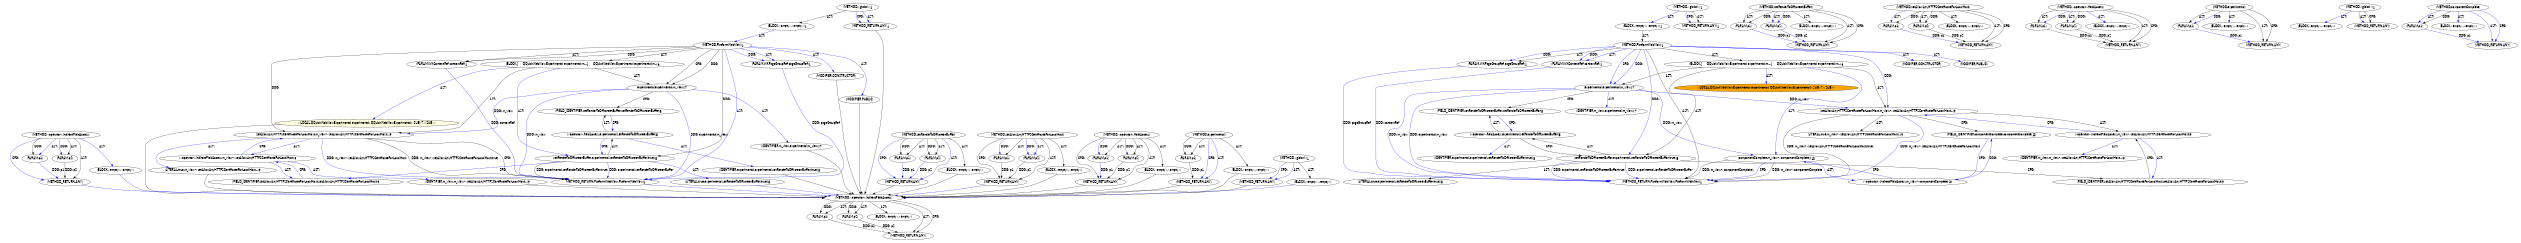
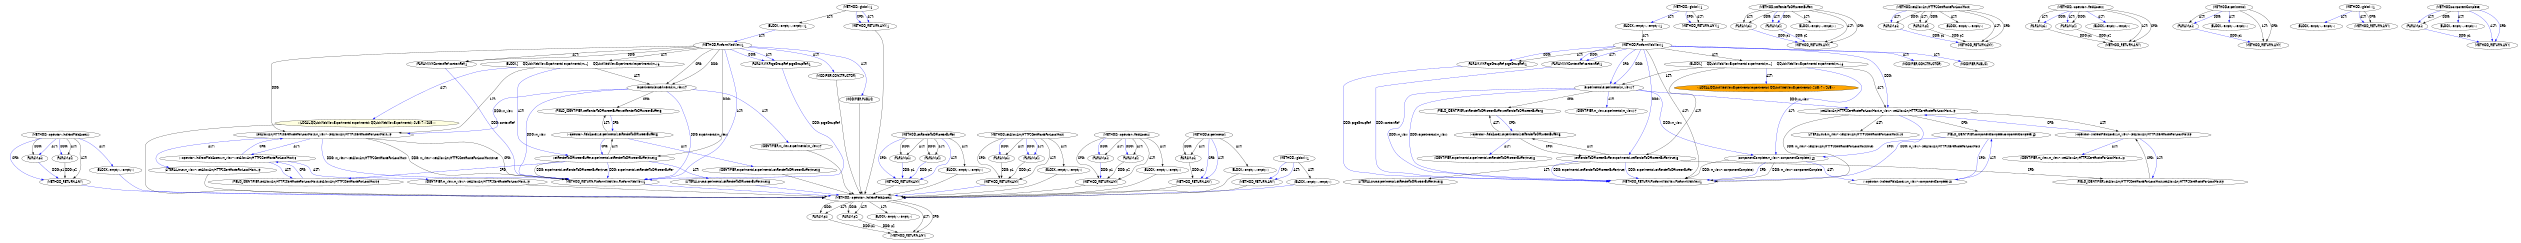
  digraph {
    fontname=Lato
    node [fontname=Lato]
    edge [color=black fontname=Lato]
    n1 [label=<(METHOD,&lt;operator&gt;.indirectFieldAccess)>]
    n2 [label=<(PARAM,p1)>]
    n3 [label=<(PARAM,p2)>]
    n4 [label=<(BLOCK,&lt;empty&gt;,&lt;empty&gt;)>]
    n5 [label=<(METHOD_RETURN,ANY)>]
    n6 [label=<(METHOD,&lt;operator&gt;.indirectFieldAccess)>]
    n7 [label=<(PARAM,p1)>]
    n8 [label=<(PARAM,p2)>]
    n9 [label=<(BLOCK,&lt;empty&gt;,&lt;empty&gt;)>]
    n10 [label=<(METHOD_RETURN,ANY)>]
    n11 [label=<(METHOD,&lt;global&gt;)<SUB>1</SUB>>]
    n12 [label=<(BLOCK,&lt;empty&gt;,&lt;empty&gt;)<SUB>1</SUB>>]
    n13 [label=<(METHOD_RETURN,ANY)<SUB>1</SUB>>]
    n14 [label=<(METHOD,PlatformWebView)<SUB>1</SUB>>]
    n15 [label=<(PARAM,WKContextRef contextRef)<SUB>1</SUB>>]
    n16 [label=<(PARAM,WKPageGroupRef pageGroupRef)<SUB>1</SUB>>]
    n17 [label=<(BLOCK,{      QQuickWebViewExperimental experimental(m...,{      QQuickWebViewExperimental experimental(m...)<SUB>6</SUB>>]
    n18 [label=<(experimental,experimental(m_view))<SUB>7</SUB>>]
    n19 [label=<(setRenderToOffscreenBuffer,experimental.setRenderToOffscreenBuffer(true))<SUB>8</SUB>>]
    n20 [label=<(setAllowAnyHTTPSCertificateForLocalHost,m_view-&gt;setAllowAnyHTTPSCertificateForLocalHost...)<SUB>9</SUB>>]
    n21 [label=<(MODIFIER,CONSTRUCTOR)>]
    n22 [label=<(MODIFIER,PUBLIC)>]
    n23 [label=<(METHOD_RETURN,PlatformWebView.PlatformWebView)<SUB>1</SUB>>]
    n24 [fillcolor=lightyellow label="<(LOCAL,QQuickWebViewExperimental experimental: QQuickWebViewExperimental)<SUB>7</SUB>>" style=filled]
    n25 [label=<(IDENTIFIER,m_view,experimental(m_view))<SUB>7</SUB>>]
    n26 [label=<(FIELD_IDENTIFIER,setRenderToOffscreenBuffer,setRenderToOffscreenBuffer)<SUB>8</SUB>>]
    n27 [label=<(&lt;operator&gt;.fieldAccess,experimental.setRenderToOffscreenBuffer)<SUB>8</SUB>>]
    n28 [label=<(LITERAL,true,experimental.setRenderToOffscreenBuffer(true))<SUB>8</SUB>>]
    n29 [label=<(FIELD_IDENTIFIER,setAllowAnyHTTPSCertificateForLocalHost,setAllowAnyHTTPSCertificateForLocalHost)<SUB>9</SUB>>]
    n30 [label=<(&lt;operator&gt;.indirectFieldAccess,m_view-&gt;setAllowAnyHTTPSCertificateForLocalHost)<SUB>9</SUB>>]
    n31 [label=<(LITERAL,true,m_view-&gt;setAllowAnyHTTPSCertificateForLocalHost...)<SUB>9</SUB>>]
    n32 [label=<(IDENTIFIER,experimental,experimental.setRenderToOffscreenBuffer(true))<SUB>8</SUB>>]
    n33 [label=<(IDENTIFIER,m_view,m_view-&gt;setAllowAnyHTTPSCertificateForLocalHost...)<SUB>9</SUB>>]
    n34 [label=<(METHOD,setRenderToOffscreenBuffer)>]
    n35 [label=<(PARAM,p1)>]
    n36 [label=<(PARAM,p2)>]
    n37 [label=<(BLOCK,&lt;empty&gt;,&lt;empty&gt;)>]
    n38 [label=<(METHOD_RETURN,ANY)>]
    n39 [label=<(METHOD,setAllowAnyHTTPSCertificateForLocalHost)>]
    n40 [label=<(PARAM,p1)>]
    n41 [label=<(PARAM,p2)>]
    n42 [label=<(BLOCK,&lt;empty&gt;,&lt;empty&gt;)>]
    n43 [label=<(METHOD_RETURN,ANY)>]
    n44 [label=<(METHOD,&lt;operator&gt;.fieldAccess)>]
    n45 [label=<(PARAM,p1)>]
    n46 [label=<(PARAM,p2)>]
    n47 [label=<(BLOCK,&lt;empty&gt;,&lt;empty&gt;)>]
    n48 [label=<(METHOD_RETURN,ANY)>]
    n49 [label=<(METHOD,experimental)>]
    n50 [label=<(PARAM,p1)>]
    n51 [label=<(BLOCK,&lt;empty&gt;,&lt;empty&gt;)>]
    n52 [label=<(METHOD_RETURN,ANY)>]
    n53 [label=<(METHOD,&lt;global&gt;)<SUB>1</SUB>>]
    n54 [label=<(BLOCK,&lt;empty&gt;,&lt;empty&gt;)>]
    n55 [label=<(METHOD_RETURN,ANY)>]
    n56 [label=<(METHOD,&lt;global&gt;)<SUB>1</SUB>>]
    n57 [label=<(BLOCK,&lt;empty&gt;,&lt;empty&gt;)<SUB>1</SUB>>]
    n58 [label=<(METHOD_RETURN,ANY)<SUB>1</SUB>>]
    n59 [label=<(METHOD,PlatformWebView)<SUB>1</SUB>>]
    n60 [label=<(PARAM,WKContextRef contextRef)<SUB>1</SUB>>]
    n61 [label=<(PARAM,WKPageGroupRef pageGroupRef)<SUB>1</SUB>>]
    n62 [label=<(BLOCK,{      QQuickWebViewExperimental experimental(m...,{      QQuickWebViewExperimental experimental(m...)<SUB>6</SUB>>]
    n63 [label=<(experimental,experimental(m_view))<SUB>7</SUB>>]
    n64 [label=<(setRenderToOffscreenBuffer,experimental.setRenderToOffscreenBuffer(true))<SUB>8</SUB>>]
    n65 [label=<(setAllowAnyHTTPSCertificateForLocalHost,m_view-&gt;setAllowAnyHTTPSCertificateForLocalHost...)<SUB>9</SUB>>]
    n66 [label=<(MODIFIER,CONSTRUCTOR)>]
    n67 [label=<(MODIFIER,PUBLIC)>]
    n68 [label=<(METHOD_RETURN,PlatformWebView.PlatformWebView)<SUB>1</SUB>>]
    n69 [fillcolor=orange label="<(LOCAL,QQuickWebViewExperimental experimental: QQuickWebViewExperimental)<SUB>7</SUB>>" style=filled]
    n70 [label=<(componentComplete,m_view-&gt;componentComplete())<SUB>10</SUB>>]
    n71 [label=<(IDENTIFIER,m_view,experimental(m_view))<SUB>7</SUB>>]
    n72 [label=<(FIELD_IDENTIFIER,setRenderToOffscreenBuffer,setRenderToOffscreenBuffer)<SUB>8</SUB>>]
    n73 [label=<(&lt;operator&gt;.fieldAccess,experimental.setRenderToOffscreenBuffer)<SUB>8</SUB>>]
    n74 [label=<(LITERAL,true,experimental.setRenderToOffscreenBuffer(true))<SUB>8</SUB>>]
    n75 [label=<(FIELD_IDENTIFIER,setAllowAnyHTTPSCertificateForLocalHost,setAllowAnyHTTPSCertificateForLocalHost)<SUB>9</SUB>>]
    n76 [label=<(&lt;operator&gt;.indirectFieldAccess,m_view-&gt;setAllowAnyHTTPSCertificateForLocalHost)<SUB>9</SUB>>]
    n77 [label=<(LITERAL,true,m_view-&gt;setAllowAnyHTTPSCertificateForLocalHost...)<SUB>9</SUB>>]
    n78 [label=<(FIELD_IDENTIFIER,componentComplete,componentComplete)<SUB>10</SUB>>]
    n79 [label=<(&lt;operator&gt;.indirectFieldAccess,m_view-&gt;componentComplete)<SUB>10</SUB>>]
    n80 [label=<(IDENTIFIER,experimental,experimental.setRenderToOffscreenBuffer(true))<SUB>8</SUB>>]
    n81 [label=<(IDENTIFIER,m_view,m_view-&gt;setAllowAnyHTTPSCertificateForLocalHost...)<SUB>9</SUB>>]
    n82 [label=<(METHOD,setRenderToOffscreenBuffer)>]
    n83 [label=<(PARAM,p1)>]
    n84 [label=<(PARAM,p2)>]
    n85 [label=<(BLOCK,&lt;empty&gt;,&lt;empty&gt;)>]
    n86 [label=<(METHOD_RETURN,ANY)>]
    n87 [label=<(METHOD,setAllowAnyHTTPSCertificateForLocalHost)>]
    n88 [label=<(PARAM,p1)>]
    n89 [label=<(PARAM,p2)>]
    n90 [label=<(BLOCK,&lt;empty&gt;,&lt;empty&gt;)>]
    n91 [label=<(METHOD_RETURN,ANY)>]
    n92 [label=<(METHOD,&lt;operator&gt;.fieldAccess)>]
    n93 [label=<(PARAM,p1)>]
    n94 [label=<(PARAM,p2)>]
    n95 [label=<(BLOCK,&lt;empty&gt;,&lt;empty&gt;)>]
    n96 [label=<(METHOD_RETURN,ANY)>]
    n97 [label=<(METHOD,experimental)>]
    n98 [label=<(PARAM,p1)>]
    n99 [label=<(BLOCK,&lt;empty&gt;,&lt;empty&gt;)>]
    n100 [label=<(METHOD_RETURN,ANY)>]
    n101 [label=<(METHOD,&lt;global&gt;)<SUB>1</SUB>>]
    n102 [label=<(BLOCK,&lt;empty&gt;,&lt;empty&gt;)>]
    n103 [label=<(METHOD_RETURN,ANY)>]
    n104 [label=<(METHOD,componentComplete)>]
    n105 [label=<(PARAM,p1)>]
    n106 [label=<(BLOCK,&lt;empty&gt;,&lt;empty&gt;)>]
    n107 [label=<(METHOD_RETURN,ANY)>]
    n1 -> n2 [color=blue label="AST: "]
    n1 -> n2 [label="DDG: "]
    n1 -> n3 [label="AST: "]
    n1 -> n3 [color=blue label="DDG: "]
    n1 -> n4 [color=blue label="AST: "]
    n1 -> n5 [label="AST: "]
    n1 -> n5 [color=blue label="CFG: "]
    n2 -> n5 [color=blue label="DDG: p1"]
    n3 -> n5 [label="DDG: p2"]
    n4 -> n6 [color=blue]
    n5 -> n6 [color=blue]
    n6 -> n7 [label="AST: "]
    n6 -> n7 [label="DDG: "]
    n6 -> n8 [label="AST: "]
    n6 -> n8 [label="DDG: "]
    n6 -> n9 [label="AST: "]
    n6 -> n10 [label="AST: "]
    n6 -> n10 [label="CFG: "]
    n7 -> n10 [label="DDG: p1"]
    n8 -> n10 [label="DDG: p2"]
    n11 -> n12 [label="AST: "]
    n11 -> n13 [color=blue label="AST: "]
    n11 -> n13 [color=blue label="CFG: "]
    n12 -> n14 [color=blue label="AST: "]
    n13 -> n6
    n14 -> n15 [label="AST: "]
    n14 -> n15 [label="DDG: "]
    n14 -> n16 [color=blue label="AST: "]
    n14 -> n16 [color=blue label="DDG: "]
    n14 -> n17 [label="AST: "]
    n14 -> n18 [label="CFG: "]
    n14 -> n18 [label="DDG: "]
    n14 -> n19 [label="DDG: "]
    n14 -> n20 [label="DDG: "]
    n14 -> n21 [color=blue label="AST: "]
    n14 -> n22 [color=blue label="AST: "]
    n14 -> n23 [color=blue label="AST: "]
    n15 -> n23 [color=blue label="DDG: contextRef"]
    n16 -> n23 [color=blue label="DDG: pageGroupRef"]
    n17 -> n18 [label="AST: "]
    n17 -> n19 [color=blue label="AST: "]
    n17 -> n20 [label="AST: "]
    n17 -> n24 [color=blue label="AST: "]
    n18 -> n20 [color=blue label="DDG: m_view"]
    n18 -> n23 [color=blue label="DDG: m_view"]
    n18 -> n23 [color=blue label="DDG: experimental(m_view)"]
    n18 -> n25 [color=blue label="AST: "]
    n18 -> n26 [label="CFG: "]
    n19 -> n23 [color=blue label="DDG: experimental.setRenderToOffscreenBuffer"]
    n19 -> n23 [label="DDG: experimental.setRenderToOffscreenBuffer(true)"]
    n19 -> n27 [label="AST: "]
    n19 -> n28 [color=blue label="AST: "]
    n19 -> n29 [color=blue label="CFG: "]
    n20 -> n23 [label="CFG: "]
    n20 -> n23 [color=blue label="DDG: m_view-&gt;setAllowAnyHTTPSCertificateForLocalHost"]
    n20 -> n23 [label="DDG: m_view-&gt;setAllowAnyHTTPSCertificateForLocalHost(true)"]
    n20 -> n30 [color=blue label="AST: "]
    n20 -> n31 [color=blue label="AST: "]
    n21 -> n6
    n22 -> n6
    n23 -> n6 [color=blue]
    n24 -> n6
    n25 -> n6
    n26 -> n27 [color=blue label="CFG: "]
    n27 -> n19 [color=blue label="CFG: "]
    n27 -> n26 [label="AST: "]
    n27 -> n32 [color=blue label="AST: "]
    n28 -> n6 [color=blue]
    n29 -> n30 [color=blue label="CFG: "]
    n30 -> n20 [color=blue label="CFG: "]
    n30 -> n29 [color=blue label="AST: "]
    n30 -> n33 [color=blue label="AST: "]
    n31 -> n6
    n32 -> n6
    n33 -> n6
    n34 -> n35 [label="AST: "]
    n34 -> n35 [label="DDG: "]
    n34 -> n36 [label="AST: "]
    n34 -> n36 [label="DDG: "]
    n34 -> n37 [label="AST: "]
    n34 -> n38 [color=blue label="AST: "]
    n34 -> n38 [color=blue label="CFG: "]
    n35 -> n38 [color=blue label="DDG: p1"]
    n36 -> n38 [color=blue label="DDG: p2"]
    n37 -> n6
    n38 -> n6
    n39 -> n40 [label="AST: "]
    n39 -> n40 [color=blue label="DDG: "]
    n39 -> n41 [color=blue label="AST: "]
    n39 -> n41 [color=blue label="DDG: "]
    n39 -> n42 [label="AST: "]
    n39 -> n43 [label="AST: "]
    n39 -> n43 [label="CFG: "]
    n40 -> n43 [label="DDG: p1"]
    n41 -> n43 [label="DDG: p2"]
    n42 -> n6
    n43 -> n6 [color=blue]
    n44 -> n45 [label="AST: "]
    n44 -> n45 [color=blue label="DDG: "]
    n44 -> n46 [label="AST: "]
    n44 -> n46 [color=blue label="DDG: "]
    n44 -> n47 [label="AST: "]
    n44 -> n48 [label="AST: "]
    n44 -> n48 [label="CFG: "]
    n45 -> n48 [color=blue label="DDG: p1"]
    n46 -> n48 [label="DDG: p2"]
    n47 -> n6
    n48 -> n6
    n49 -> n50 [label="AST: "]
    n49 -> n50 [label="DDG: "]
    n49 -> n51 [label="AST: "]
    n49 -> n52 [color=blue label="AST: "]
    n49 -> n52 [color=blue label="CFG: "]
    n50 -> n52 [label="DDG: p1"]
    n51 -> n6
    n52 -> n6
    n53 -> n54 [label="AST: "]
    n53 -> n55 [color=blue label="AST: "]
    n53 -> n55 [color=blue label="CFG: "]
    n54 -> n6 [color=blue]
    n55 -> n6
    n56 -> n57 [color=blue label="AST: "]
    n56 -> n58 [label="AST: "]
    n56 -> n58 [color=blue label="CFG: "]
    n57 -> n59 [label="AST: "]
    n59 -> n60 [color=blue label="AST: "]
    n59 -> n60 [color=blue label="DDG: "]
    n59 -> n61 [label="AST: "]
    n59 -> n61 [color=blue label="DDG: "]
    n59 -> n62 [label="AST: "]
    n59 -> n63 [color=blue label="CFG: "]
    n59 -> n63 [color=blue label="DDG: "]
    n59 -> n64 [color=blue label="DDG: "]
    n59 -> n65 [color=blue label="DDG: "]
    n59 -> n66 [color=blue label="AST: "]
    n59 -> n67 [color=blue label="AST: "]
    n59 -> n68 [label="AST: "]
    n60 -> n68 [color=blue label="DDG: contextRef"]
    n61 -> n68 [color=blue label="DDG: pageGroupRef"]
    n62 -> n63 [label="AST: "]
    n62 -> n64 [label="AST: "]
    n62 -> n65 [label="AST: "]
    n62 -> n69 [color=blue label="AST: "]
    n62 -> n70 [color=blue label="AST: "]
    n63 -> n65 [color=blue label="DDG: m_view"]
    n63 -> n68 [color=blue label="DDG: m_view"]
    n63 -> n68 [color=blue label="DDG: experimental(m_view)"]
    n63 -> n70 [color=blue label="DDG: m_view"]
    n63 -> n71 [color=blue label="AST: "]
    n63 -> n72 [label="CFG: "]
    n64 -> n68 [color=blue label="DDG: experimental.setRenderToOffscreenBuffer"]
    n64 -> n68 [color=blue label="DDG: experimental.setRenderToOffscreenBuffer(true)"]
    n64 -> n73 [label="AST: "]
    n64 -> n74 [label="AST: "]
    n64 -> n75 [label="CFG: "]
    n65 -> n68 [color=blue label="DDG: m_view-&gt;setAllowAnyHTTPSCertificateForLocalHost"]
    n65 -> n68 [label="DDG: m_view-&gt;setAllowAnyHTTPSCertificateForLocalHost(true)"]
    n65 -> n76 [label="AST: "]
    n65 -> n77 [label="AST: "]
    n65 -> n78 [label="CFG: "]
    n70 -> n68 [color=blue label="CFG: "]
    n70 -> n68 [label="DDG: m_view-&gt;componentComplete"]
    n70 -> n68 [label="DDG: m_view-&gt;componentComplete()"]
    n70 -> n79 [color=blue label="AST: "]
    n72 -> n73 [color=blue label="CFG: "]
    n73 -> n64 [label="CFG: "]
    n73 -> n72 [label="AST: "]
    n73 -> n80 [color=blue label="AST: "]
    n75 -> n76 [label="CFG: "]
    n76 -> n65 [color=blue label="CFG: "]
    n76 -> n75 [color=blue label="AST: "]
    n76 -> n81 [color=blue label="AST: "]
    n78 -> n79 [color=blue label="CFG: "]
-   n79 -> n70 [color=blue label="CFG: "]
-   n79 -> n78 [color=blue label="DDG: "]
+   n78 -> n70 [color=blue label="CFG: "]
+   n79 -> n78 [color=blue label="AST: "]
    n82 -> n83 [label="AST: "]
    n82 -> n83 [label="DDG: "]
    n82 -> n84 [color=blue label="AST: "]
    n82 -> n84 [color=blue label="DDG: "]
    n82 -> n85 [label="AST: "]
    n82 -> n86 [label="AST: "]
    n82 -> n86 [label="CFG: "]
    n83 -> n86 [color=blue label="DDG: p1"]
    n84 -> n86 [color=blue label="DDG: p2"]
    n87 -> n88 [color=blue label="AST: "]
    n87 -> n88 [label="DDG: "]
    n87 -> n89 [label="AST: "]
    n87 -> n89 [label="DDG: "]
    n87 -> n90 [label="AST: "]
    n87 -> n91 [label="AST: "]
    n87 -> n91 [label="CFG: "]
    n88 -> n91 [color=blue label="DDG: p1"]
    n89 -> n91 [label="DDG: p2"]
    n92 -> n93 [label="AST: "]
    n92 -> n93 [color=blue label="DDG: "]
    n92 -> n94 [color=blue label="AST: "]
    n92 -> n94 [label="DDG: "]
    n92 -> n95 [color=blue label="AST: "]
    n92 -> n96 [label="AST: "]
    n92 -> n96 [label="CFG: "]
    n93 -> n96 [label="DDG: p1"]
    n94 -> n96 [label="DDG: p2"]
    n97 -> n98 [label="AST: "]
    n97 -> n98 [color=blue label="DDG: "]
    n97 -> n99 [color=blue label="AST: "]
    n97 -> n100 [label="AST: "]
    n97 -> n100 [label="CFG: "]
    n98 -> n100 [color=blue label="DDG: p1"]
    n101 -> n102 [color=blue label="AST: "]
    n101 -> n103 [color=blue label="AST: "]
    n101 -> n103 [label="CFG: "]
    n104 -> n105 [color=blue label="AST: "]
    n104 -> n105 [label="DDG: "]
    n104 -> n106 [color=blue label="AST: "]
    n104 -> n107 [color=blue label="AST: "]
    n104 -> n107 [color=blue label="CFG: "]
    n105 -> n107 [color=blue label="DDG: p1"]
  }
